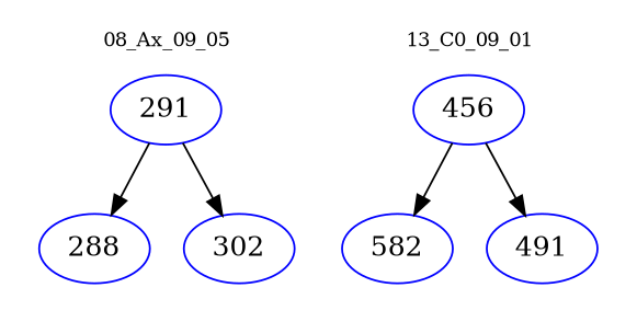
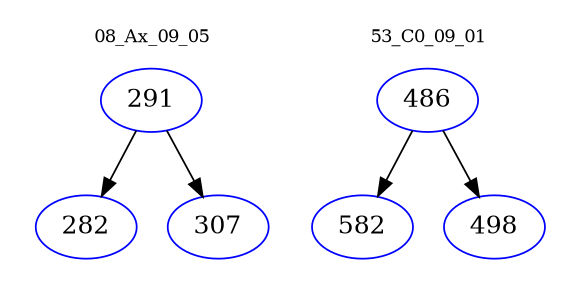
  digraph {
    node [color=blue]
    edge [color=black]
    n1 [label=291]
-   n2 [label=288]
-   n3 [label=302]
-   n4 [label=456]
+   n2 [label=282]
+   n3 [label=307]
+   n4 [label=486]
    n5 [label=582]
-   n6 [label=491]
+   n6 [label=498]
    subgraph cluster_1 {
      color=white
      fontsize=10
      label="08_Ax_09_05"
      n1
      n2
      n3
    }
    subgraph cluster_2 {
      color=white
      fontsize=10
-     label="13_C0_09_01"
+     label="53_C0_09_01"
      n4
      n5
      n6
    }
    n1 -> n2
    n1 -> n3
    n4 -> n5
    n4 -> n6
  }
